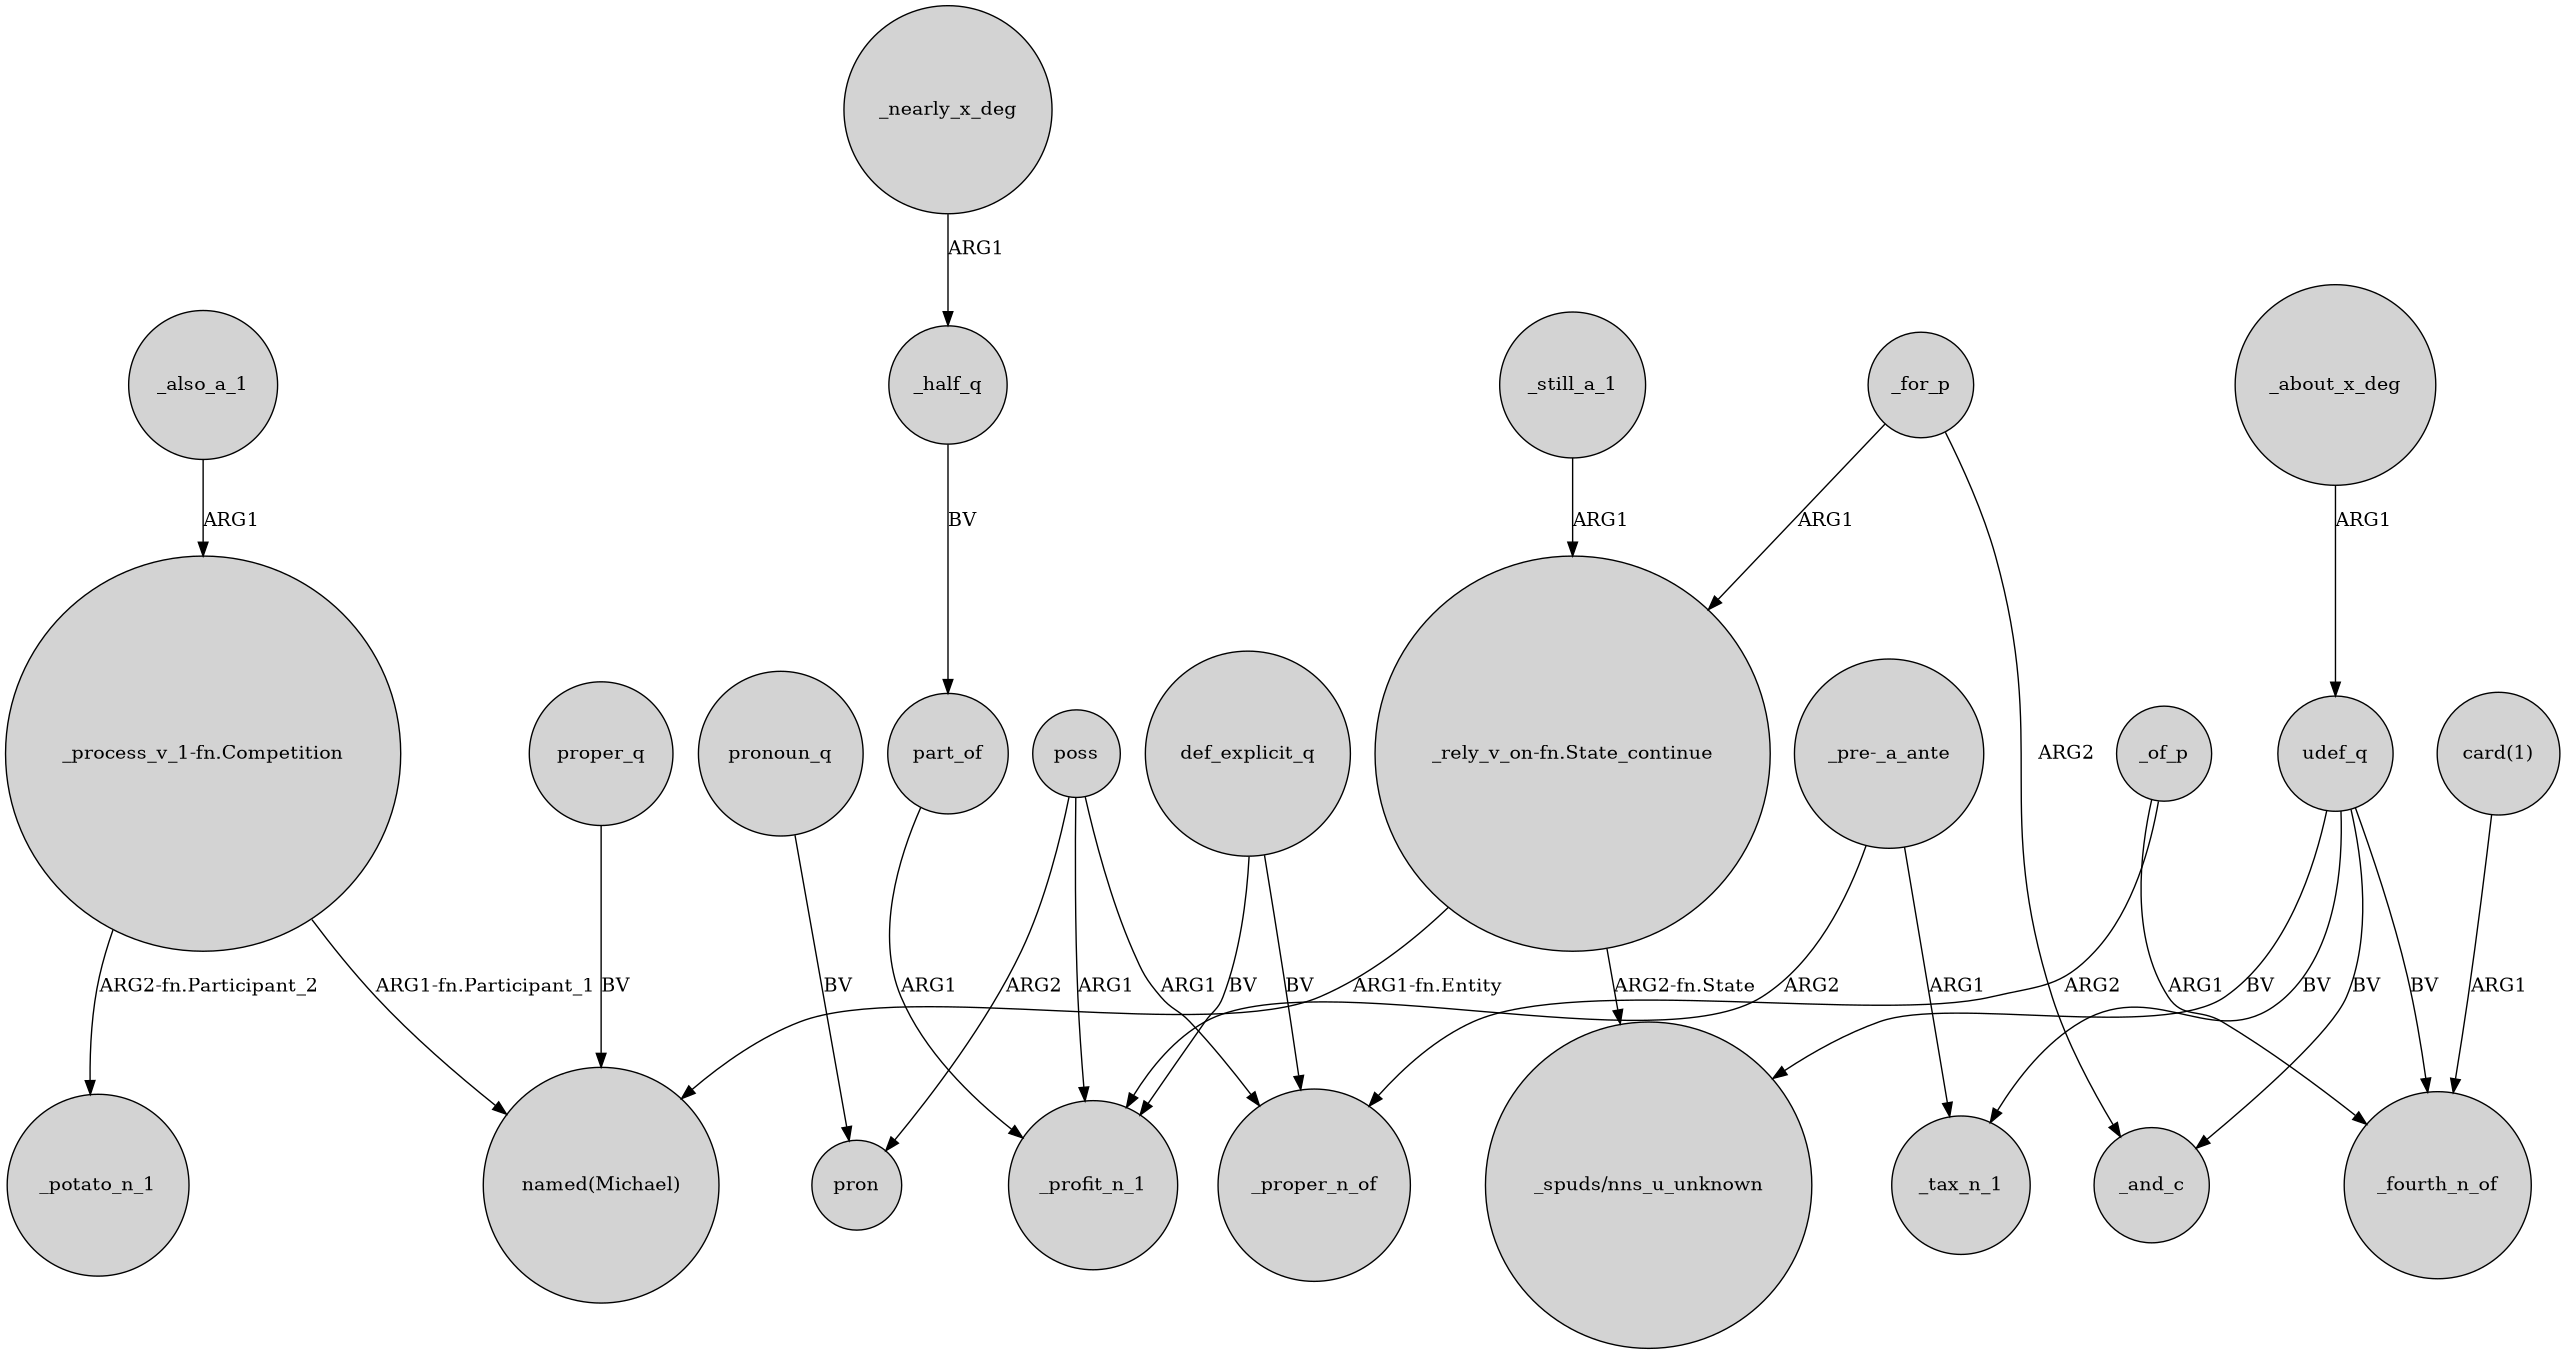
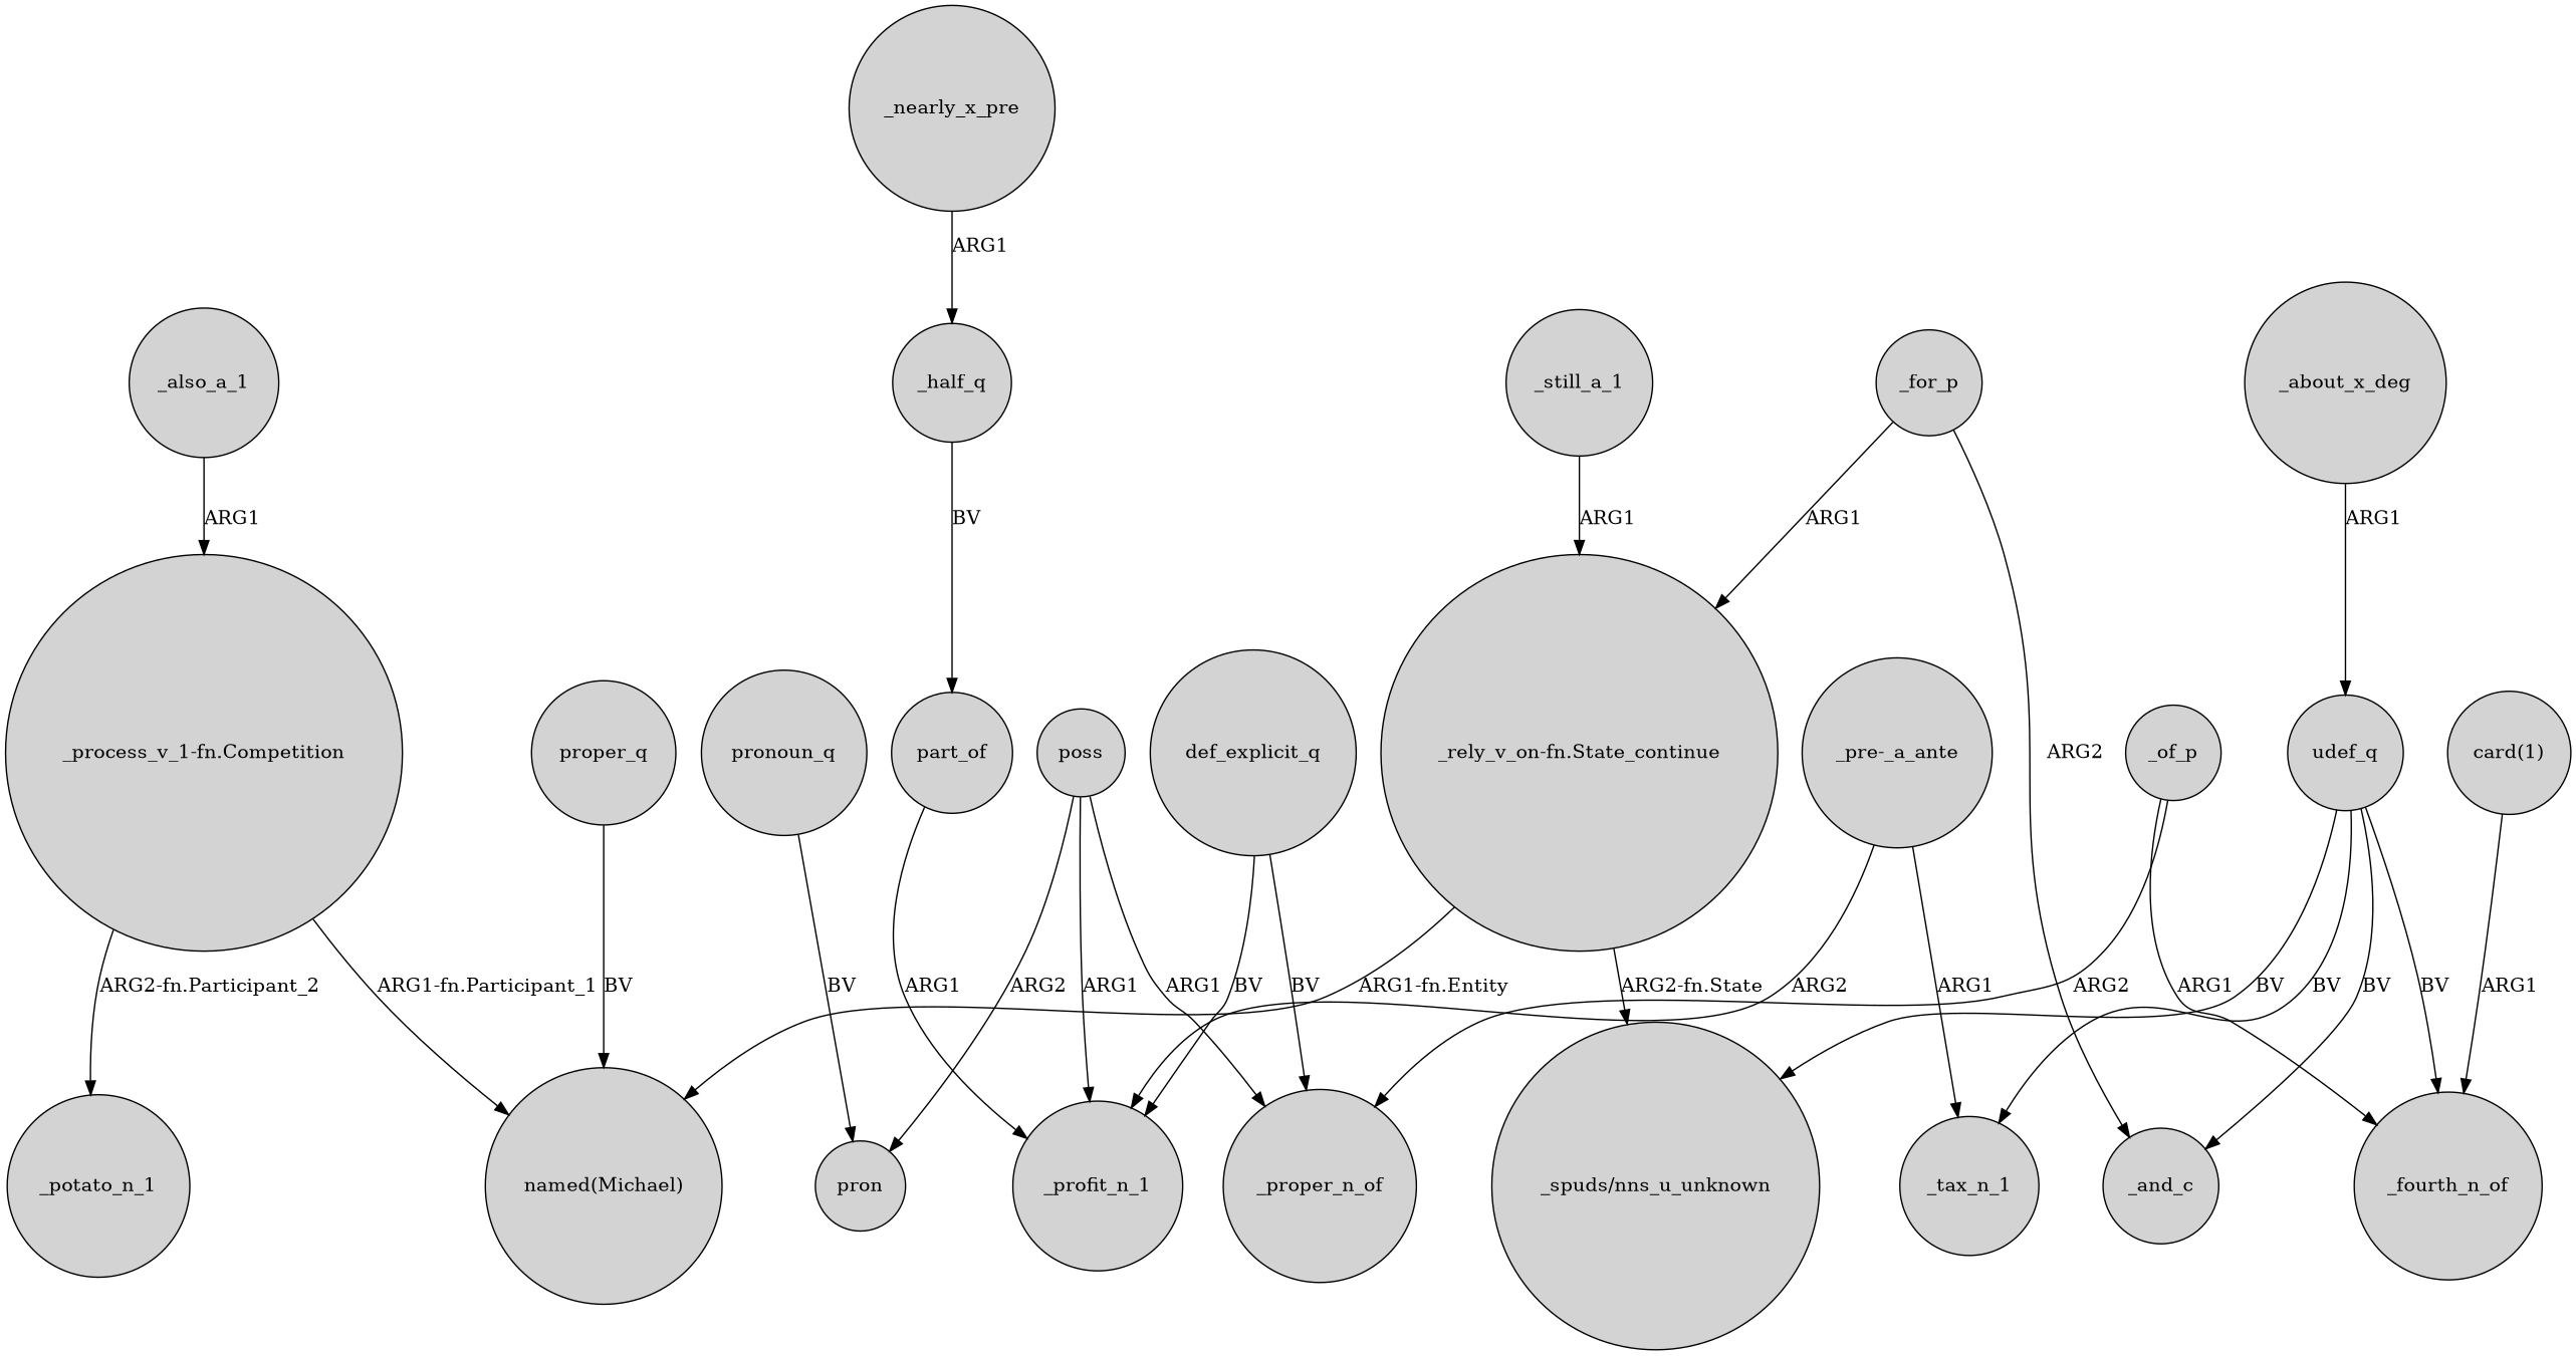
  digraph {
    node [shape=circle style=filled]
    def_explicit_q
    _profit_n_1
    n3 [label=_proper_n_of]
    "_process_v_1-fn.Competition"
    _potato_n_1
    "named(Michael)"
    "_pre-_a_ante"
    _tax_n_1
    udef_q
    "_spuds/nns_u_unknown"
    _and_c
    _fourth_n_of
    _of_p
    "_rely_v_on-fn.State_continue"
    proper_q
    _about_x_deg
    pronoun_q
    pron
    poss
    _half_q
    part_of
    "card(1)"
    _also_a_1
-   _nearly_x_deg
+   _nearly_x_deg [label=_nearly_x_pre]
    _still_a_1
    _for_p
    def_explicit_q -> _profit_n_1 [label=BV]
    def_explicit_q -> n3 [label=BV]
    "_process_v_1-fn.Competition" -> _potato_n_1 [label="ARG2-fn.Participant_2"]
    "_process_v_1-fn.Competition" -> "named(Michael)" [label="ARG1-fn.Participant_1"]
    "_pre-_a_ante" -> _profit_n_1 [label=ARG2]
    "_pre-_a_ante" -> _tax_n_1 [label=ARG1]
    udef_q -> _tax_n_1 [label=BV]
    udef_q -> "_spuds/nns_u_unknown" [label=BV]
    udef_q -> _and_c [label=BV]
    udef_q -> _fourth_n_of [label=BV]
    _of_p -> n3 [label=ARG2]
    _of_p -> _fourth_n_of [label=ARG1]
    "_rely_v_on-fn.State_continue" -> "named(Michael)" [label="ARG1-fn.Entity"]
    "_rely_v_on-fn.State_continue" -> "_spuds/nns_u_unknown" [label="ARG2-fn.State"]
    proper_q -> "named(Michael)" [label=BV]
    _about_x_deg -> udef_q [label=ARG1]
    pronoun_q -> pron [label=BV]
    poss -> _profit_n_1 [label=ARG1]
    poss -> n3 [label=ARG1]
    poss -> pron [label=ARG2]
    _half_q -> part_of [label=BV]
    part_of -> _profit_n_1 [label=ARG1]
    "card(1)" -> _fourth_n_of [label=ARG1]
    _also_a_1 -> "_process_v_1-fn.Competition" [label=ARG1]
    _nearly_x_deg -> _half_q [label=ARG1]
    _still_a_1 -> "_rely_v_on-fn.State_continue" [label=ARG1]
    _for_p -> _and_c [label=ARG2]
    _for_p -> "_rely_v_on-fn.State_continue" [label=ARG1]
  }
